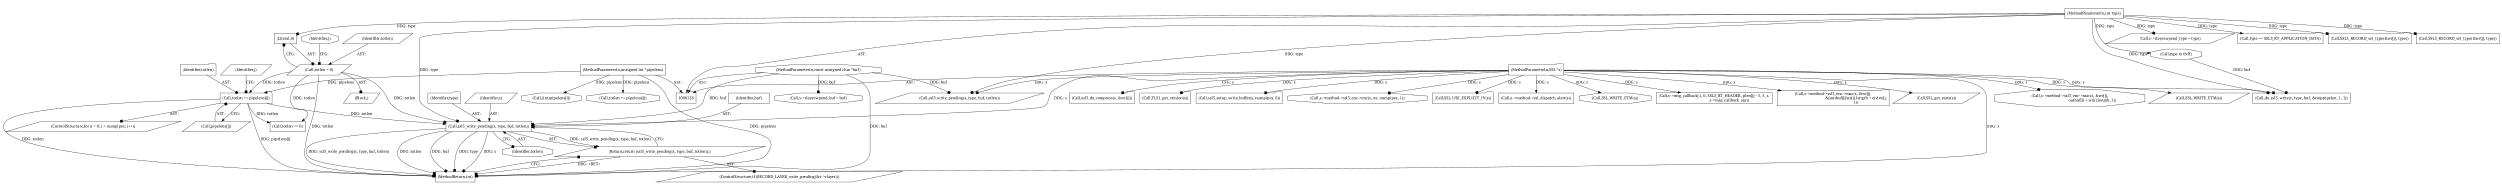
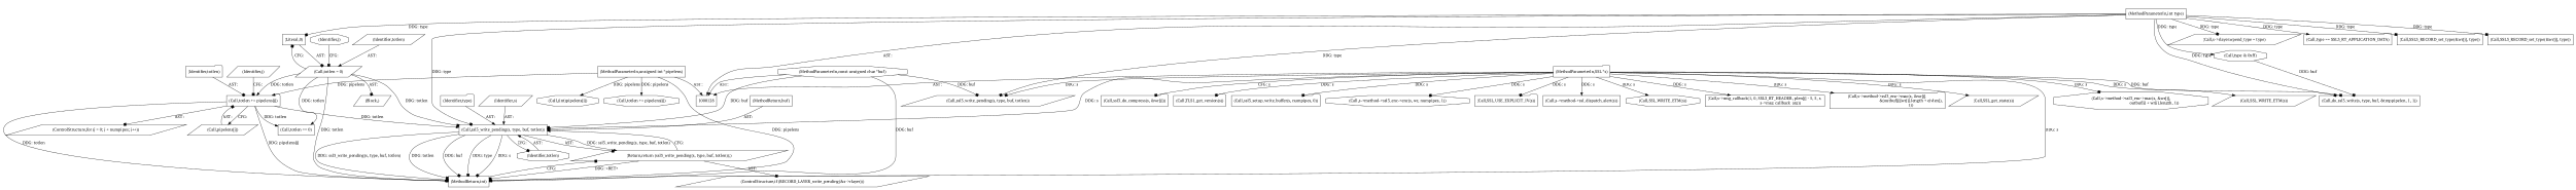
  digraph {
    fontname="PT Serif"
    node [fontname="PT Serif" shape=parallelogram]
    edge [arrowhead=box fontname="PT Serif"]
    n1 [label="(Call,ssl3_write_pending(s, type, buf, totlen))" shape=box]
    n2 [label="(Return,return (ssl3_write_pending(s, type, buf, totlen));)"]
    n3 [label="(Identifier,totlen)" shape=octagon]
    n4 [label="(MethodReturn,int)" shape=box]
    n5 [label="(ControlStructure,if (RECORD_LAYER_write_pending(&s->rlayer)))"]
    n6 [label="(MethodParameterIn,SSL *s)" shape=folder]
    n7 [label="(Call,s->method->ssl3_enc->mac(s, &wr[j],\n                                          &(outbuf[j][wr[j].length + eivlen]),\n                                          1))" shape=folder]
    n8 [label="(Call,SSL_get_state(s))"]
    n9 [label="(Call,s->method->ssl3_enc->enc(s, wr, numpipes, 1))" shape=octagon]
    n10 [label="(Call,SSL_USE_EXPLICIT_IV(s))" shape=folder]
    n11 [label="(Call,s->method->ssl_dispatch_alert(s))" shape=box]
    n12 [label="(Call,SSL_WRITE_ETM(s))" shape=octagon]
    n13 [label="(Call,s->msg_callback(1, 0, SSL3_RT_HEADER, plen[j] - 5, 5, s,\n                            s->msg_callback_arg))" shape=box]
    n14 [label="(Call,do_ssl3_write(s, type, buf, &tmppipelen, 1, 1))" shape=box]
    n15 [label="(Call,s->method->ssl3_enc->mac(s, &wr[j],\n                                          outbuf[j] + wr[j].length, 1))" shape=octagon]
    n16 [label="(Call,SSL_WRITE_ETM(s))"]
    n17 [label="(Call,ssl3_do_compress(s, &wr[j]))" shape=folder]
    n18 [label="(Call,ssl3_write_pending(s, type, buf, totlen))"]
    n19 [label="(Call,TLS1_get_version(s))" shape=folder]
    n20 [label="(Call,ssl3_setup_write_buffer(s, numpipes, 0))" shape=folder]
    1000128 [shape=folder]
    n22 [label="(MethodParameterIn,int type)" shape=box]
    n23 [label="(Call,s->rlayer.wpend_type = type)"]
    n24 [label="(Call,type & 0xff)" shape=octagon]
    n25 [label="(Call,type == SSL3_RT_APPLICATION_DATA)" shape=folder]
    n26 [label="(Call,SSL3_RECORD_set_type(&wr[j], type))" shape=folder]
    n27 [label="(Call,SSL3_RECORD_set_type(&wr[j], type))" shape=box]
    n28 [label="(Literal,0)" shape=box]
    n29 [label="(MethodParameterIn,const unsigned char *buf)" shape=octagon]
-   n30 [label="(Call,s->rlayer.wpend_buf = buf)" shape=octagon]
    n31 [label="(Call,totlen = 0)"]
    n32 [label="(Call,totlen += pipelens[j])" shape=folder]
    n33 [label="(Block,)"]
    n34 [label="(Call,totlen == 0)" shape=box]
    n35 [label="(ControlStructure,for (j = 0; j < numpipes; j++))"]
    n36 [label="(Call,pipelens[j])"]
    n37 [label="(MethodParameterIn,unsigned int *pipelens)" shape=box]
    n38 [label="(Call,(int)pipelens[j])" shape=octagon]
    n39 [label="(Call,totlen += pipelens[j])" shape=octagon]
-   n40 [label="(Identifier,buf)" shape=box]
+   n40 [label="(MethodReturn,buf)" shape=box]
    n41 [label="(Identifier,j)" shape=octagon]
    n42 [label="(Identifier,j)"]
    n43 [label="(Identifier,totlen)" shape=folder]
    n44 [label="(Identifier,type)" shape=folder]
    n45 [label="(Identifier,totlen)"]
    n46 [label="(Identifier,s)"]
    n1 -> n2 [label="AST: "]
    n1 -> n2 [arrowhead=normal label="DDG: ssl3_write_pending(s, type, buf, totlen)"]
    n1 -> n3 [label="CFG: "]
    n1 -> n4 [label="DDG: ssl3_write_pending(s, type, buf, totlen)"]
    n1 -> n4 [label="DDG: totlen"]
    n1 -> n4 [label="DDG: buf"]
    n1 -> n4 [label="DDG: type"]
    n1 -> n4 [label="DDG: s"]
    n2 -> n1 [arrowhead=normal label="CFG: "]
    n2 -> n4 [label="DDG: <RET>"]
    n2 -> n5 [label="AST: "]
    n3 -> n1 [arrowhead=normal label="AST: "]
    n4 -> n2 [label="CFG: "]
    n6 -> n1 [arrowhead=normal label="DDG: s"]
    n6 -> n4 [label="DDG: s"]
    n6 -> n7 [arrowhead=normal label="DDG: s"]
    n6 -> n8 [arrowhead=normal label="DDG: s"]
    n6 -> n9 [label="DDG: s"]
    n6 -> n10 [label="DDG: s"]
    n6 -> n11 [arrowhead=normal label="DDG: s"]
    n6 -> n12 [arrowhead=normal label="DDG: s"]
    n6 -> n13 [arrowhead=normal label="DDG: s"]
-   n6 -> n14 [label="DDG: s"]
+   n6 -> n14 [label="DDG: buf"]
    n6 -> n15 [label="DDG: s"]
    n6 -> n16 [arrowhead=normal label="DDG: s"]
    n6 -> n17 [label="CFG: s"]
    n6 -> n18 [label="DDG: s"]
    n6 -> n19 [label="DDG: s"]
    n6 -> n20 [label="DDG: s"]
    n6 -> 1000128 [arrowhead=normal label="AST: "]
    n22 -> n1 [label="DDG: type"]
    n22 -> n14 [label="DDG: type"]
    n22 -> n18 [label="DDG: type"]
    n22 -> 1000128 [arrowhead=normal label="AST: "]
    n22 -> n23 [label="DDG: type"]
    n22 -> n24 [arrowhead=normal label="DDG: type"]
    n22 -> n25 [arrowhead=normal label="DDG: type"]
    n22 -> n26 [label="DDG: type"]
    n22 -> n27 [label="DDG: type"]
    n22 -> n28 [label="DDG: type"]
    n24 -> n14 [label="DDG: buf"]
    n28 -> n31 [label="AST: "]
    n29 -> n1 [label="DDG: buf"]
    n29 -> n4 [arrowhead=normal label="DDG: buf"]
    n29 -> n18 [label="DDG: buf"]
    n29 -> 1000128 [arrowhead=normal label="AST: "]
-   n29 -> n30 [label="DDG: buf"]
    n31 -> n1 [label="DDG: totlen"]
    n31 -> n4 [label="DDG: totlen"]
    n31 -> n28 [label="CFG: "]
    n31 -> n32 [arrowhead=normal label="DDG: totlen"]
    n31 -> n33 [label="AST: "]
    n31 -> n34 [arrowhead=normal label="DDG: totlen"]
    n32 -> n1 [arrowhead=normal label="DDG: totlen"]
    n32 -> n4 [arrowhead=normal label="DDG: pipelens[j]"]
    n32 -> n4 [arrowhead=normal label="DDG: totlen"]
    n32 -> n34 [arrowhead=normal label="DDG: totlen"]
    n32 -> n35 [label="AST: "]
    n32 -> n36 [arrowhead=normal label="CFG: "]
    n36 -> n32 [label="AST: "]
    n37 -> n4 [arrowhead=normal label="DDG: pipelens"]
    n37 -> 1000128 [arrowhead=normal label="AST: "]
    n37 -> n32 [arrowhead=normal label="DDG: pipelens"]
    n37 -> n38 [arrowhead=normal label="DDG: pipelens"]
    n37 -> n39 [arrowhead=normal label="DDG: pipelens"]
    n40 -> n1 [label="AST: "]
    n41 -> n31 [label="CFG: "]
    n42 -> n32 [label="CFG: "]
    n43 -> n32 [label="AST: "]
    n44 -> n1 [arrowhead=normal label="AST: "]
    n45 -> n31 [arrowhead=normal label="AST: "]
    n46 -> n1 [arrowhead=normal label="AST: "]
  }
